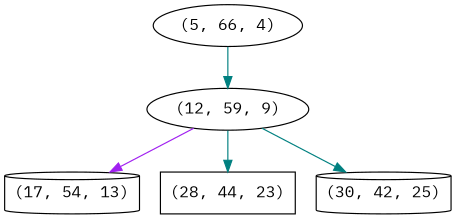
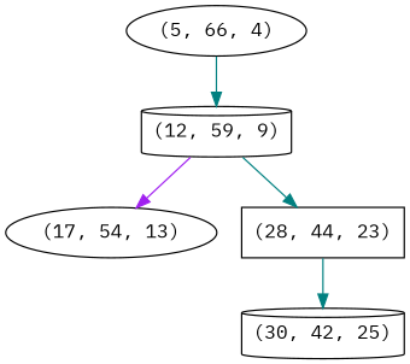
  digraph {
    fontname="IBM Plex Mono"
    node [fontname="IBM Plex Mono" shape=cylinder]
    edge [color=teal fontname="IBM Plex Mono"]
-   "(12, 59, 9)" [shape=ellipse]
+   "(12, 59, 9)"
    "(5, 66, 4)" [shape=ellipse]
-   "(17, 54, 13)"
+   "(17, 54, 13)" [shape=ellipse]
    "(28, 44, 23)" [shape=box]
    n5 [label="(30, 42, 25)"]
    "(12, 59, 9)" -> "(17, 54, 13)" [color=purple]
    "(12, 59, 9)" -> "(28, 44, 23)"
    "(5, 66, 4)" -> "(12, 59, 9)"
-   "(12, 59, 9)" -> n5
+   "(28, 44, 23)" -> n5
  }
